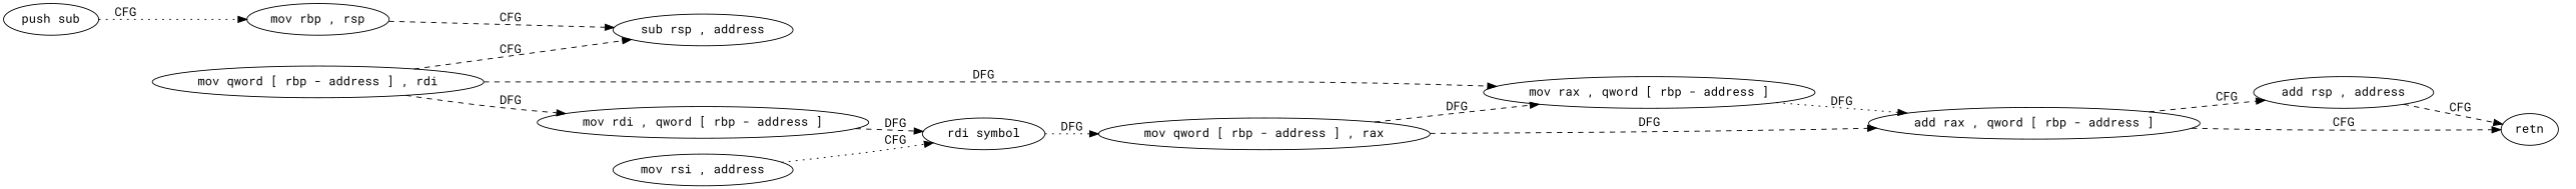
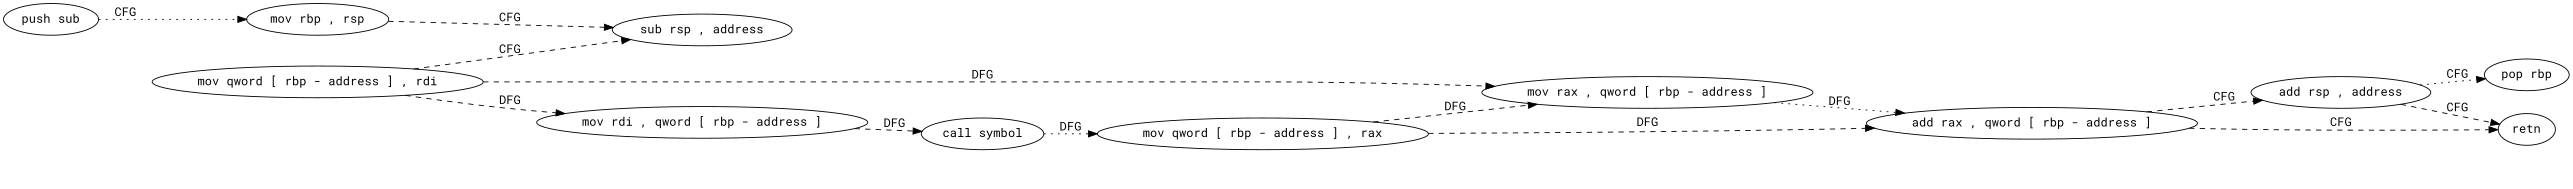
  digraph {
    fontname="Roboto Mono"
    rankdir=LR
    node [fontname="Roboto Mono"]
    edge [fontname="Roboto Mono" style=dashed]
    n1 [label="push sub"]
    n2 [label="mov rbp , rsp"]
    n3 [label="sub rsp , address"]
    n4 [label="mov qword [ rbp - address ] , rdi"]
    n5 [label="mov rdi , qword [ rbp - address ]"]
    n6 [label="mov rax , qword [ rbp - address ]"]
-   n7 [label="rdi symbol"]
+   n7 [label="call symbol"]
    n8 [label="add rax , qword [ rbp - address ]"]
-   n9 [label="mov rsi , address"]
    n10 [label="mov qword [ rbp - address ] , rax"]
    n11 [label="add rsp , address"]
    n12 [label=retn]
+   n13 [label="pop rbp"]
    n1 -> n2 [label=CFG style=dotted]
    n2 -> n3 [label=CFG]
    n4 -> n3 [label=CFG]
    n4 -> n5 [label=DFG]
    n4 -> n6 [label=DFG]
    n5 -> n7 [label=DFG]
    n6 -> n8 [label=DFG style=dotted]
    n7 -> n10 [label=DFG style=dotted]
    n8 -> n11 [label=CFG]
    n8 -> n12 [label=CFG]
-   n9 -> n7 [label=CFG style=dotted]
    n10 -> n6 [label=DFG]
    n10 -> n8 [label=DFG]
    n11 -> n12 [label=CFG]
+   n11 -> n13 [label=CFG style=dotted]
  }
